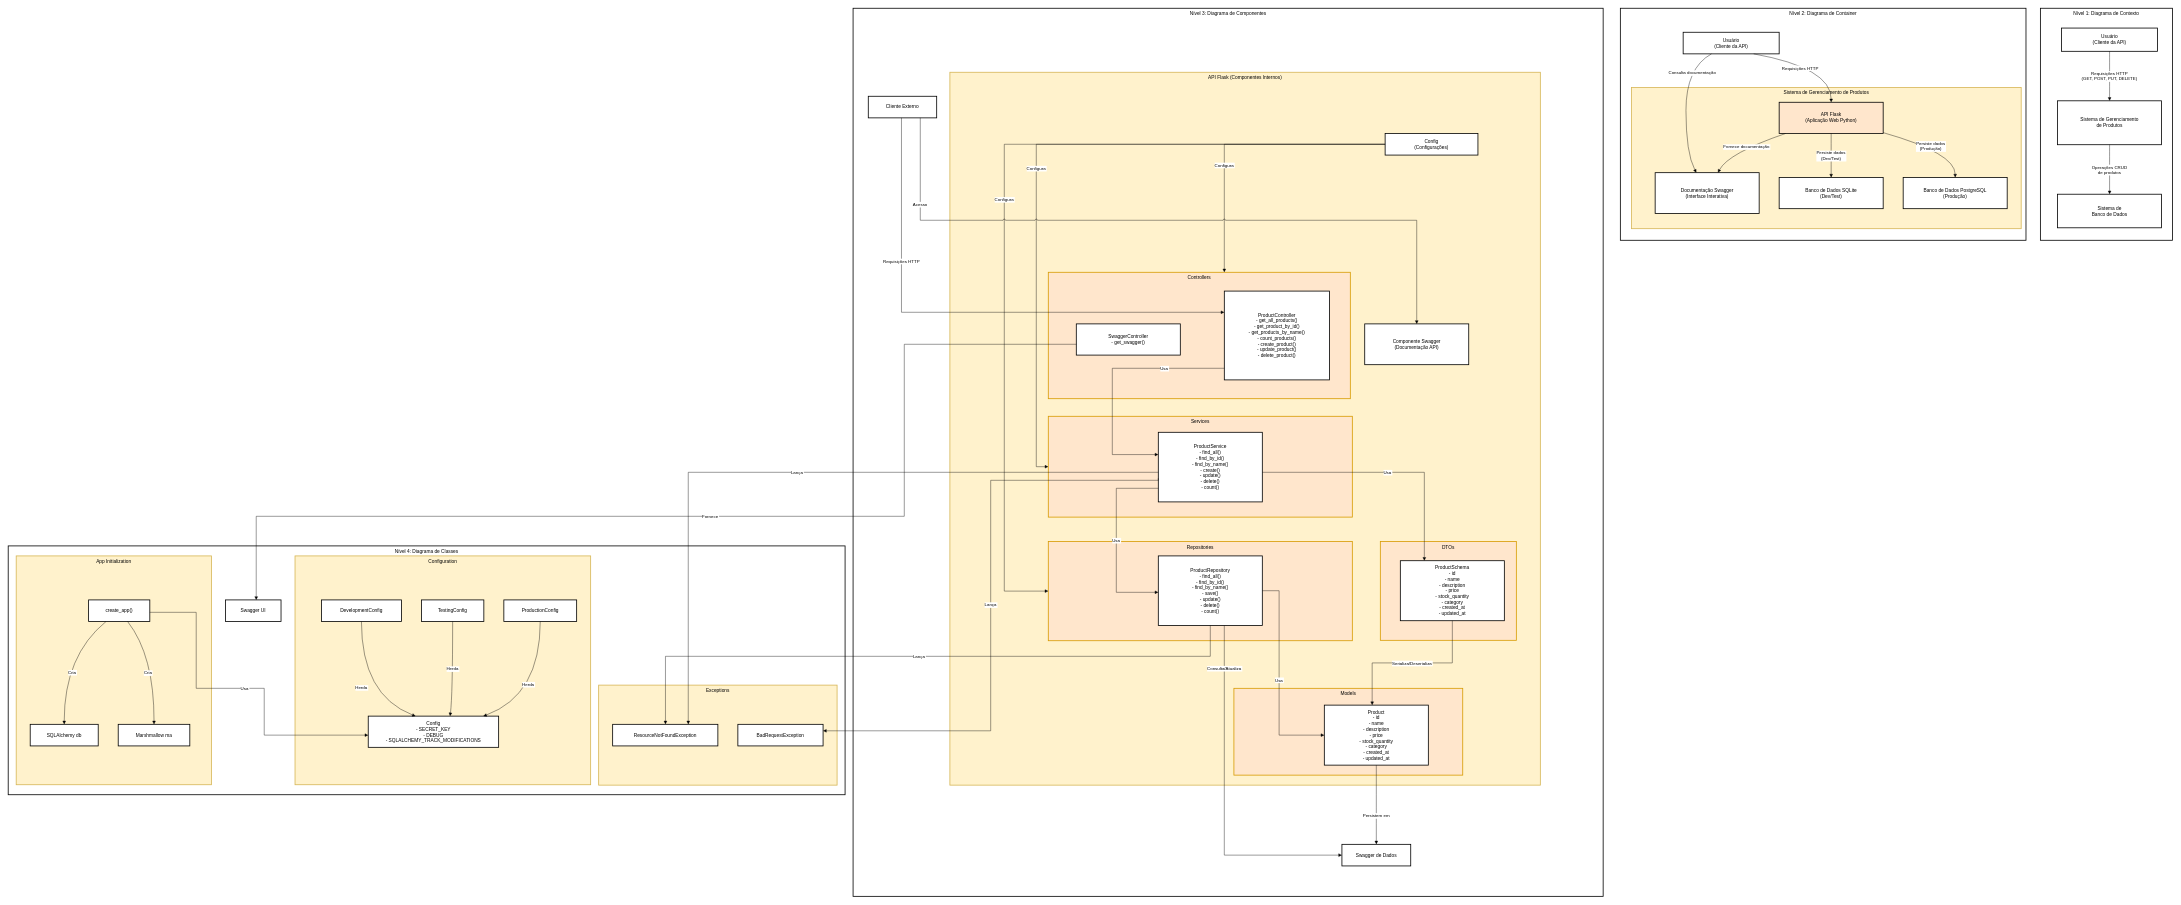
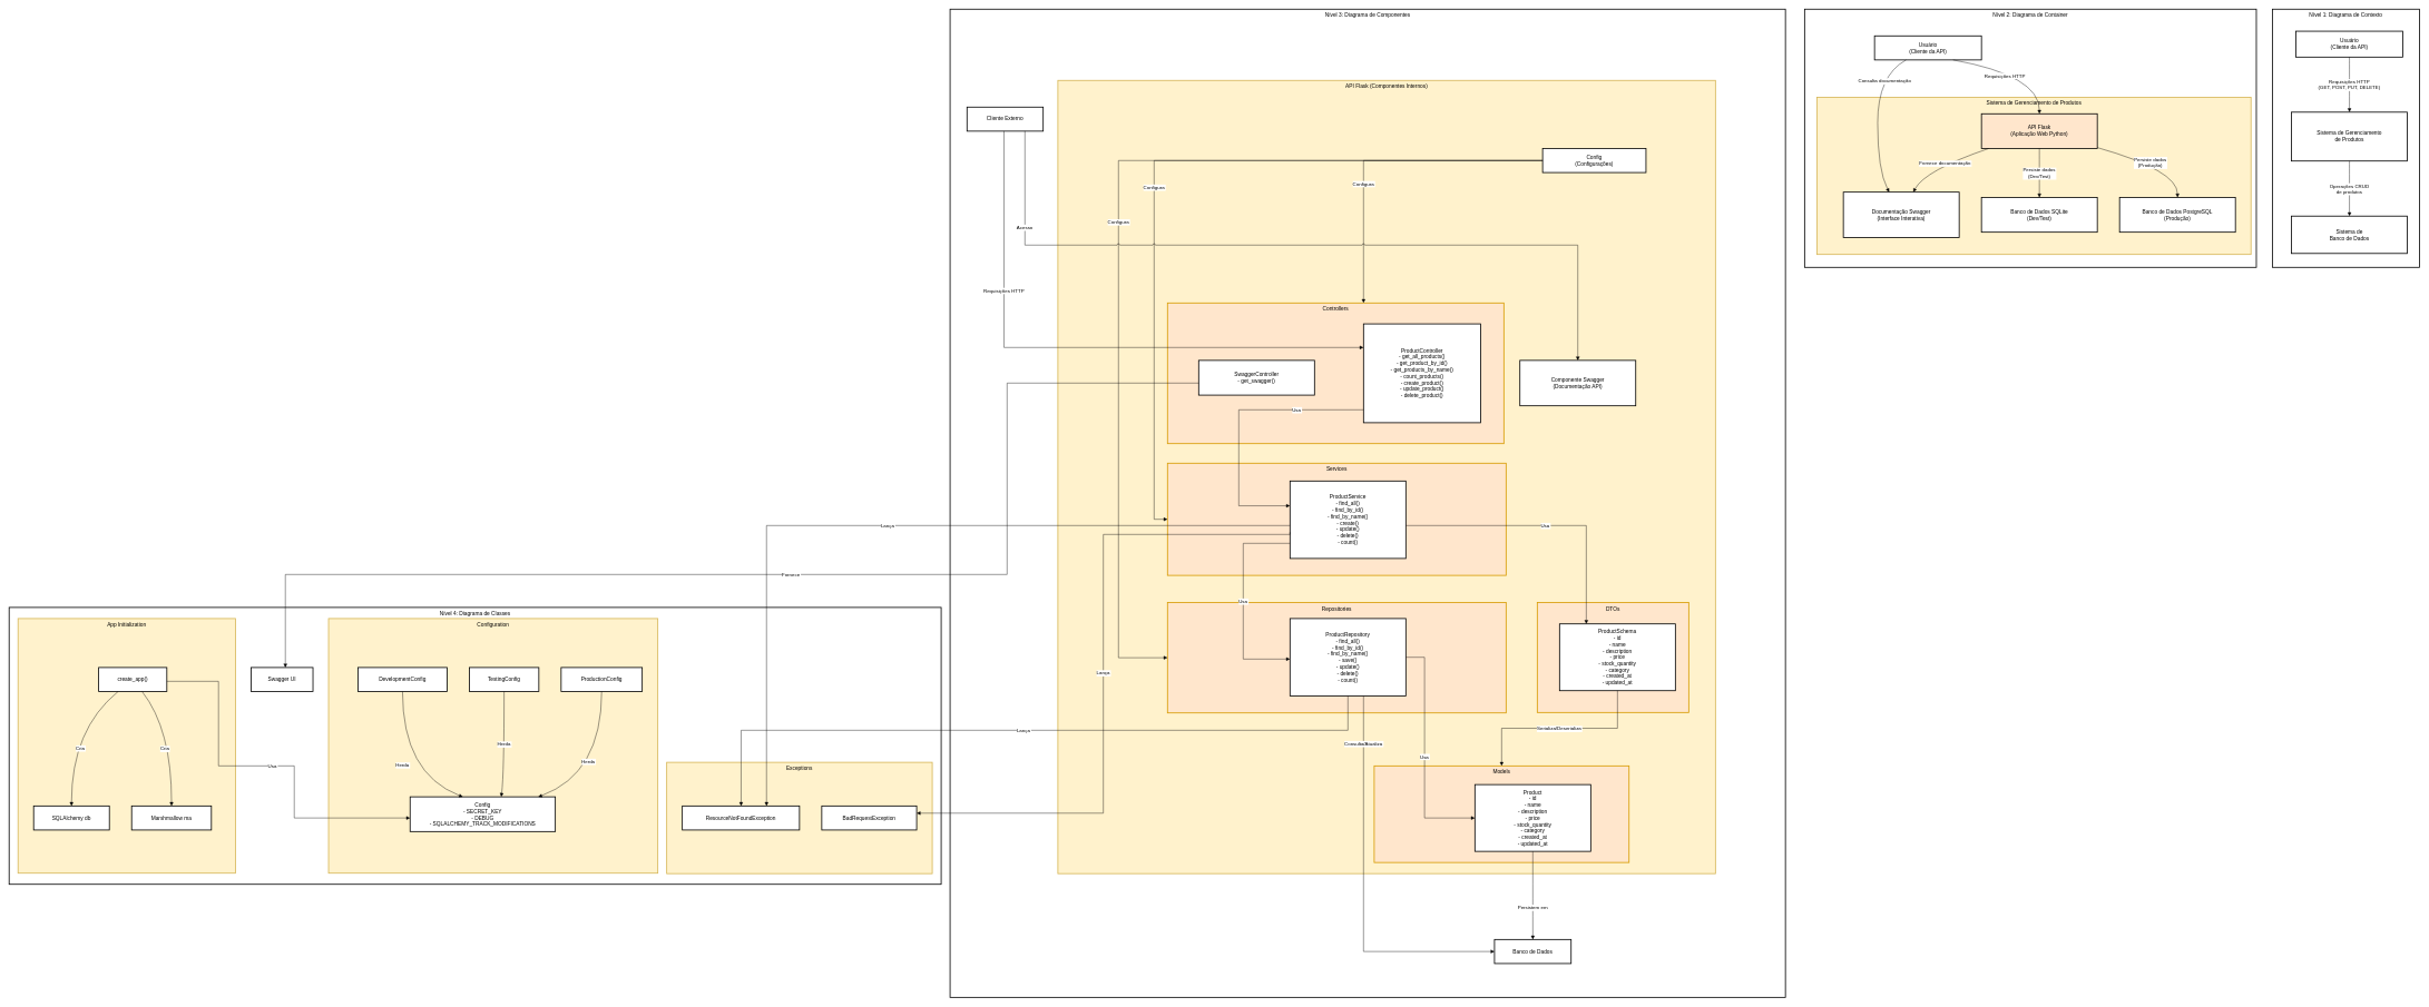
  <mxCell id="0" />
  <mxCell id="1" parent="0" />
  <mxCell id="2" value="Nível 1: Diagrama de Contexto" style="whiteSpace=wrap;strokeWidth=2;verticalAlign=top;" vertex="1" parent="1"><mxGeometry x="5100" y="20" width="330" height="580" as="geometry" /></mxCell>
  <mxCell id="3" value="Usuário&#10;(Cliente da API)" style="whiteSpace=wrap;strokeWidth=2;" vertex="1" parent="2"><mxGeometry x="53" y="49.499" width="240" height="58.108" as="geometry" /></mxCell>
  <mxCell id="4" value="Sistema de Gerenciamento&#10;de Produtos" style="whiteSpace=wrap;strokeWidth=2;" vertex="1" parent="2"><mxGeometry x="43" y="231.354" width="260" height="109.759" as="geometry" /></mxCell>
  <mxCell id="5" value="Sistema de&#10;Banco de Dados" style="whiteSpace=wrap;strokeWidth=2;" vertex="1" parent="2"><mxGeometry x="43" y="464.861" width="260" height="83.933" as="geometry" /></mxCell>
  <mxCell id="6" value="Requisições HTTP&#10;(GET, POST, PUT, DELETE)" style="curved=1;startArrow=none;endArrow=block;exitX=0.5;exitY=0.99;entryX=0.5;entryY=0;rounded=0;" edge="1" parent="2" source="3" target="4"><mxGeometry relative="1" as="geometry"><Array as="points" /></mxGeometry></mxCell>
  <mxCell id="7" value="Operações CRUD&#10;de produtos" style="curved=1;startArrow=none;endArrow=block;exitX=0.5;exitY=1;entryX=0.5;entryY=-0.01;rounded=0;" edge="1" parent="2" source="4" target="5"><mxGeometry relative="1" as="geometry"><Array as="points" /></mxGeometry></mxCell>
  <mxCell id="8" value="Nível 2: Diagrama de Container" style="whiteSpace=wrap;strokeWidth=2;verticalAlign=top;" vertex="1" parent="1"><mxGeometry x="4050" y="20" width="1014" height="580" as="geometry" /></mxCell>
  <mxCell id="9" value="Sistema de Gerenciamento de Produtos" style="whiteSpace=wrap;strokeWidth=2;verticalAlign=top;fillColor=#fff2cc;strokeColor=#d6b656;" vertex="1" parent="8"><mxGeometry x="28" y="198" width="974" height="353" as="geometry" /></mxCell>
  <mxCell id="10" value="API Flask&#10;(Aplicação Web Python)" style="whiteSpace=wrap;strokeWidth=2;fillColor=#ffe6cc;" vertex="1" parent="8"><mxGeometry x="397" y="235" width="260" height="78" as="geometry" /></mxCell>
  <mxCell id="11" value="Usuário&#10;(Cliente da API)" style="whiteSpace=wrap;strokeWidth=2;" vertex="1" parent="8"><mxGeometry x="157" y="60" width="240" height="54" as="geometry" /></mxCell>
  <mxCell id="12" value="Documentação Swagger&#10;(Interface Interativa)" style="whiteSpace=wrap;strokeWidth=2;" vertex="1" parent="8"><mxGeometry x="87" y="411" width="260" height="102" as="geometry" /></mxCell>
  <mxCell id="13" value="Banco de Dados SQLite&#10;(Dev/Test)" style="whiteSpace=wrap;strokeWidth=2;" vertex="1" parent="8"><mxGeometry x="397" y="423" width="260" height="78" as="geometry" /></mxCell>
  <mxCell id="14" value="Banco de Dados PostgreSQL&#10;(Produção)" style="whiteSpace=wrap;strokeWidth=2;" vertex="1" parent="8"><mxGeometry x="707" y="423" width="260" height="78" as="geometry" /></mxCell>
  <mxCell id="15" value="Requisições HTTP" style="curved=1;startArrow=none;endArrow=block;exitX=0.73;exitY=0.99;entryX=0.5;entryY=0;rounded=0;" edge="1" parent="8" source="11" target="10"><mxGeometry x="-0.146" y="-14" relative="1" as="geometry"><Array as="points"><mxPoint x="527" y="149" /></Array><mxPoint as="offset" /></mxGeometry></mxCell>
  <mxCell id="16" value="Consulta documentação" style="curved=1;startArrow=none;endArrow=block;rounded=0;" edge="1" parent="8" source="11" target="12"><mxGeometry x="-0.5" y="16" relative="1" as="geometry"><Array as="points"><mxPoint x="164" y="149" /><mxPoint x="164" y="362" /></Array><mxPoint as="offset" /></mxGeometry></mxCell>
  <mxCell id="17" value="Fornece documentação" style="curved=1;startArrow=none;endArrow=block;rounded=0;" edge="1" parent="8" source="10" target="12"><mxGeometry relative="1" as="geometry"><Array as="points"><mxPoint x="270" y="362" /></Array></mxGeometry></mxCell>
  <mxCell id="18" value="Persiste dados&#10;(Dev/Test)" style="curved=1;startArrow=none;endArrow=block;exitX=0.5;exitY=1;entryX=0.5;entryY=0.01;rounded=0;" edge="1" parent="8" source="10" target="13"><mxGeometry relative="1" as="geometry"><Array as="points" /></mxGeometry></mxCell>
  <mxCell id="19" value="Persiste dados&#10;(Produção)" style="curved=1;startArrow=none;endArrow=block;rounded=0;" edge="1" parent="8" source="10" target="14"><mxGeometry relative="1" as="geometry"><Array as="points"><mxPoint x="837" y="362" /></Array></mxGeometry></mxCell>
  <mxCell id="20" value="Nível 3: Diagrama de Componentes" style="whiteSpace=wrap;strokeWidth=2;verticalAlign=top;" vertex="1" parent="1"><mxGeometry x="2132" y="20" width="1875" height="2220" as="geometry" /></mxCell>
  <mxCell id="21" value="Nível 4: Diagrama de Classes" style="whiteSpace=wrap;strokeWidth=2;verticalAlign=top;" vertex="1" parent="1"><mxGeometry x="20" y="1364" width="2092" height="622" as="geometry" /></mxCell>
  <mxCell id="22" value="Exceptions" style="whiteSpace=wrap;strokeWidth=2;verticalAlign=top;fillColor=#fff2cc;strokeColor=#d6b656;" vertex="1" parent="1"><mxGeometry x="1496" y="1712" width="596" height="250" as="geometry" /></mxCell>
  <mxCell id="23" value="App Initialization" style="whiteSpace=wrap;strokeWidth=2;verticalAlign=top;fillColor=#fff2cc;strokeColor=#d6b656;" vertex="1" parent="1"><mxGeometry x="40" y="1389" width="488" height="572" as="geometry" /></mxCell>
  <mxCell id="24" value="Configuration" style="whiteSpace=wrap;strokeWidth=2;verticalAlign=top;fillColor=#fff2cc;strokeColor=#d6b656;" vertex="1" parent="1"><mxGeometry x="737" y="1389" width="739" height="572" as="geometry" /></mxCell>
  <mxCell id="25" value="API Flask (Componentes Internos)" style="whiteSpace=wrap;strokeWidth=2;verticalAlign=top;fillColor=#fff2cc;strokeColor=#d6b656;" vertex="1" parent="1"><mxGeometry x="2374" y="180" width="1476" height="1782" as="geometry" /></mxCell>
  <mxCell id="26" value="DTOs" style="whiteSpace=wrap;strokeWidth=2;verticalAlign=top;fillColor=#ffe6cc;strokeColor=#d79b00;" vertex="1" parent="1"><mxGeometry x="3450" y="1353" width="340" height="247" as="geometry" /></mxCell>
  <mxCell id="27" value="Models" style="whiteSpace=wrap;strokeWidth=2;verticalAlign=top;fillColor=#ffe6cc;strokeColor=#d79b00;" vertex="1" parent="1"><mxGeometry x="3084" y="1720" width="572" height="217" as="geometry" /></mxCell>
  <mxCell id="28" value="Repositories" style="whiteSpace=wrap;strokeWidth=2;verticalAlign=top;fillColor=#ffe6cc;strokeColor=#d79b00;" vertex="1" parent="1"><mxGeometry x="2620" y="1353" width="760" height="248" as="geometry" /></mxCell>
  <mxCell id="29" value="Services" style="whiteSpace=wrap;strokeWidth=2;verticalAlign=top;fillColor=#ffe6cc;strokeColor=#d79b00;" vertex="1" parent="1"><mxGeometry x="2620" y="1040" width="760" height="252" as="geometry" /></mxCell>
  <mxCell id="30" value="Controllers" style="whiteSpace=wrap;strokeWidth=2;verticalAlign=top;fillColor=#ffe6cc;strokeColor=#d79b00;" vertex="1" parent="1"><mxGeometry x="2620" y="680" width="755" height="316" as="geometry" /></mxCell>
  <mxCell id="31" value="Componente Swagger&#10;(Documentação API)" style="whiteSpace=wrap;strokeWidth=2;" vertex="1" parent="1"><mxGeometry x="3411" y="809" width="260" height="102" as="geometry" /></mxCell>
  <mxCell id="32" value="Config&#10;(Configurações)" style="whiteSpace=wrap;strokeWidth=2;" vertex="1" parent="1"><mxGeometry x="3462" y="333" width="232" height="54" as="geometry" /></mxCell>
  <mxCell id="33" value="Cliente Externo" style="whiteSpace=wrap;strokeWidth=2;" vertex="1" parent="1"><mxGeometry x="2170" y="240" width="171" height="54" as="geometry" /></mxCell>
- <mxCell id="34" value="Swagger de Dados" style="whiteSpace=wrap;strokeWidth=2;" vertex="1" parent="1"><mxGeometry x="3354" y="2110" width="172" height="54" as="geometry" /></mxCell>
+ <mxCell id="34" value="Banco de Dados" style="whiteSpace=wrap;strokeWidth=2;" vertex="1" parent="1"><mxGeometry x="3354" y="2110" width="172" height="54" as="geometry" /></mxCell>
  <mxCell id="35" value="ProductController&#10;- get_all_products()&#10;- get_product_by_id()&#10;- get_products_by_name()&#10;- count_products()&#10;- create_product()&#10;- update_product()&#10;- delete_product()" style="whiteSpace=wrap;strokeWidth=2;" vertex="1" parent="1"><mxGeometry x="3060" y="727" width="263" height="222" as="geometry" /></mxCell>
  <mxCell id="36" value="SwaggerController&#10;- get_swagger()" style="whiteSpace=wrap;strokeWidth=2;" vertex="1" parent="1"><mxGeometry x="2690" y="809" width="260" height="78" as="geometry" /></mxCell>
  <mxCell id="37" value="ProductService&#10;- find_all()&#10;- find_by_id()&#10;- find_by_name()&#10;- create()&#10;- update()&#10;- delete()&#10;- count()" style="whiteSpace=wrap;strokeWidth=2;" vertex="1" parent="1"><mxGeometry x="2895" y="1080" width="260" height="174" as="geometry" /></mxCell>
  <mxCell id="38" value="ProductRepository&#10;- find_all()&#10;- find_by_id()&#10;- find_by_name()&#10;- save()&#10;- update()&#10;- delete()&#10;- count()" style="whiteSpace=wrap;strokeWidth=2;" vertex="1" parent="1"><mxGeometry x="2895" y="1389" width="260" height="174" as="geometry" /></mxCell>
  <mxCell id="39" value="Product&#10;- id&#10;- name&#10;- description&#10;- price&#10;- stock_quantity&#10;- category&#10;- created_at&#10;- updated_at" style="whiteSpace=wrap;strokeWidth=2;" vertex="1" parent="1"><mxGeometry x="3310" y="1762" width="260" height="150" as="geometry" /></mxCell>
  <mxCell id="40" value="ProductSchema&#10;- id&#10;- name&#10;- description&#10;- price&#10;- stock_quantity&#10;- category&#10;- created_at&#10;- updated_at" style="whiteSpace=wrap;strokeWidth=2;" vertex="1" parent="1"><mxGeometry x="3500" y="1401" width="260" height="150" as="geometry" /></mxCell>
  <mxCell id="41" value="ResourceNotFoundException" style="whiteSpace=wrap;strokeWidth=2;" vertex="1" parent="1"><mxGeometry x="1531" y="1810" width="263" height="54" as="geometry" /></mxCell>
  <mxCell id="42" value="BadRequestException" style="whiteSpace=wrap;strokeWidth=2;" vertex="1" parent="1"><mxGeometry x="1844" y="1810" width="213" height="54" as="geometry" /></mxCell>
  <mxCell id="43" value="Config&#10;- SECRET_KEY&#10;- DEBUG&#10;- SQLALCHEMY_TRACK_MODIFICATIONS" style="whiteSpace=wrap;strokeWidth=2;" vertex="1" parent="1"><mxGeometry x="920" y="1789.5" width="326" height="78" as="geometry" /></mxCell>
  <mxCell id="44" value="DevelopmentConfig" style="whiteSpace=wrap;strokeWidth=2;" vertex="1" parent="1"><mxGeometry x="803" y="1499" width="200" height="54" as="geometry" /></mxCell>
  <mxCell id="45" value="TestingConfig" style="whiteSpace=wrap;strokeWidth=2;" vertex="1" parent="1"><mxGeometry x="1053" y="1499" width="156" height="54" as="geometry" /></mxCell>
  <mxCell id="46" value="ProductionConfig" style="whiteSpace=wrap;strokeWidth=2;" vertex="1" parent="1"><mxGeometry x="1259" y="1499" width="182" height="54" as="geometry" /></mxCell>
  <mxCell id="47" value="create_app()" style="whiteSpace=wrap;strokeWidth=2;" vertex="1" parent="1"><mxGeometry x="221" y="1499" width="153" height="54" as="geometry" /></mxCell>
  <mxCell id="48" value="SQLAlchemy db" style="whiteSpace=wrap;strokeWidth=2;" vertex="1" parent="1"><mxGeometry x="75" y="1810" width="170" height="54" as="geometry" /></mxCell>
  <mxCell id="49" value="Marshmallow ma" style="whiteSpace=wrap;strokeWidth=2;" vertex="1" parent="1"><mxGeometry x="295" y="1810" width="179" height="54" as="geometry" /></mxCell>
  <mxCell id="50" value="Swagger UI" style="whiteSpace=wrap;strokeWidth=2;" vertex="1" parent="1"><mxGeometry x="563" y="1499" width="139" height="54" as="geometry" /></mxCell>
  <mxCell id="51" value="Usa" style="startArrow=none;endArrow=block;entryX=0;entryY=0.32;rounded=0;edgeStyle=orthogonalEdgeStyle;" edge="1" parent="1" source="35" target="37"><mxGeometry x="-0.509" relative="1" as="geometry"><Array as="points"><mxPoint x="2780" y="920" /><mxPoint x="2780" y="1136" /></Array><mxPoint as="offset" /></mxGeometry></mxCell>
  <mxCell id="52" value="Fornece" style="startArrow=none;endArrow=block;rounded=0;edgeStyle=orthogonalEdgeStyle;jumpStyle=arc;" edge="1" parent="1" source="36" target="50"><mxGeometry relative="1" as="geometry"><Array as="points"><mxPoint x="2260" y="860" /><mxPoint x="2260" y="1290" /><mxPoint x="640" y="1290" /></Array></mxGeometry></mxCell>
  <mxCell id="53" value="Usa" style="startArrow=none;endArrow=block;rounded=0;edgeStyle=orthogonalEdgeStyle;" edge="1" parent="1" source="37" target="38"><mxGeometry relative="1" as="geometry"><Array as="points"><mxPoint x="2790" y="1220" /><mxPoint x="2790" y="1480" /></Array></mxGeometry></mxCell>
  <mxCell id="54" value="Usa" style="startArrow=none;endArrow=block;rounded=0;edgeStyle=orthogonalEdgeStyle;" edge="1" parent="1" source="37" target="40"><mxGeometry relative="1" as="geometry"><Array as="points"><mxPoint x="3560" y="1180" /></Array></mxGeometry></mxCell>
  <mxCell id="55" value="Lança" style="startArrow=none;endArrow=block;rounded=0;edgeStyle=orthogonalEdgeStyle;" edge="1" parent="1" source="37" target="41"><mxGeometry relative="1" as="geometry"><Array as="points"><mxPoint x="1720" y="1180" /></Array></mxGeometry></mxCell>
  <mxCell id="56" value="Lança" style="startArrow=none;endArrow=block;exitX=0;exitY=0.66;entryX=1;entryY=0.3;rounded=0;edgeStyle=orthogonalEdgeStyle;jumpStyle=arc;" edge="1" parent="1" source="37" target="42"><mxGeometry relative="1" as="geometry"><Array as="points"><mxPoint x="2895" y="1200" /><mxPoint x="2476" y="1200" /><mxPoint x="2476" y="1826" /></Array></mxGeometry></mxCell>
  <mxCell id="57" value="Usa" style="startArrow=none;endArrow=block;rounded=0;edgeStyle=orthogonalEdgeStyle;" edge="1" parent="1" source="38" target="39"><mxGeometry x="0.031" relative="1" as="geometry"><Array as="points"><mxPoint x="3197" y="1837" /></Array><mxPoint y="-1" as="offset" /></mxGeometry></mxCell>
  <mxCell id="58" value="Lança" style="startArrow=none;endArrow=block;rounded=0;edgeStyle=orthogonalEdgeStyle;" edge="1" parent="1" source="38" target="41"><mxGeometry relative="1" as="geometry"><Array as="points"><mxPoint x="3025" y="1640" /><mxPoint x="1663" y="1640" /></Array></mxGeometry></mxCell>
- <mxCell id="59" value="Serializa/Deserializa" style="startArrow=none;endArrow=block;exitX=0.5;exitY=1;entryX=0.46;entryY=0;rounded=0;edgeStyle=orthogonalEdgeStyle;" edge="1" parent="1" source="40" target="39"><mxGeometry relative="1" as="geometry" /></mxCell>
+ <mxCell id="59" value="Serializa/Deserializa" style="startArrow=none;endArrow=block;exitX=0.5;exitY=1;rounded=0;edgeStyle=orthogonalEdgeStyle;" edge="1" parent="1" source="40" target="27"><mxGeometry relative="1" as="geometry" /></mxCell>
  <mxCell id="60" value="Herda" style="curved=1;startArrow=none;endArrow=block;exitX=0.5;exitY=1.01;entryX=0.36;entryY=-0.01;rounded=0;" edge="1" parent="1" source="44" target="43"><mxGeometry relative="1" as="geometry"><Array as="points"><mxPoint x="903" y="1737" /></Array></mxGeometry></mxCell>
  <mxCell id="61" value="Herda" style="curved=1;startArrow=none;endArrow=block;exitX=0.5;exitY=1.01;entryX=0.63;entryY=-0.01;rounded=0;" edge="1" parent="1" source="45" target="43"><mxGeometry relative="1" as="geometry"><Array as="points"><mxPoint x="1131" y="1737" /></Array></mxGeometry></mxCell>
  <mxCell id="62" value="Herda" style="curved=1;startArrow=none;endArrow=block;exitX=0.5;exitY=1.01;entryX=0.89;entryY=-0.01;rounded=0;" edge="1" parent="1" source="46" target="43"><mxGeometry x="-0.065" y="-30" relative="1" as="geometry"><Array as="points"><mxPoint x="1350" y="1737" /></Array><mxPoint as="offset" /></mxGeometry></mxCell>
  <mxCell id="63" value="Cria" style="curved=1;startArrow=none;endArrow=block;exitX=0.28;exitY=1.01;entryX=0.5;entryY=-0.01;rounded=0;" edge="1" parent="1" source="47" target="48"><mxGeometry x="0.152" y="20" relative="1" as="geometry"><Array as="points"><mxPoint x="160" y="1638" /></Array><mxPoint as="offset" /></mxGeometry></mxCell>
  <mxCell id="64" value="Cria" style="curved=1;startArrow=none;endArrow=block;exitX=0.64;exitY=1.01;entryX=0.5;entryY=-0.01;rounded=0;" edge="1" parent="1" source="47" target="49"><mxGeometry x="0.071" y="-15" relative="1" as="geometry"><Array as="points"><mxPoint x="385" y="1638" /></Array><mxPoint y="1" as="offset" /></mxGeometry></mxCell>
  <mxCell id="65" value="Usa" style="startArrow=none;endArrow=block;rounded=0;edgeStyle=orthogonalEdgeStyle;" edge="1" parent="1" source="47" target="43"><mxGeometry relative="1" as="geometry"><Array as="points"><mxPoint x="490" y="1530" /><mxPoint x="490" y="1720" /><mxPoint x="660" y="1720" /><mxPoint x="660" y="1837" /></Array></mxGeometry></mxCell>
  <mxCell id="66" value="Requisições HTTP" style="startArrow=none;endArrow=block;rounded=0;edgeStyle=orthogonalEdgeStyle;jumpStyle=arc;" edge="1" parent="1" source="33" target="35"><mxGeometry x="-0.447" relative="1" as="geometry"><Array as="points"><mxPoint x="2253" y="780" /></Array><mxPoint as="offset" /></mxGeometry></mxCell>
  <mxCell id="67" value="Persistem em" style="curved=1;startArrow=none;endArrow=block;rounded=0;" edge="1" parent="1" source="39" target="34"><mxGeometry x="0.275" relative="1" as="geometry"><Array as="points" /><mxPoint as="offset" /></mxGeometry></mxCell>
  <mxCell id="68" value="Consulta/Atualiza" style="startArrow=none;endArrow=block;rounded=0;edgeStyle=orthogonalEdgeStyle;" edge="1" parent="1" source="38" target="34"><mxGeometry x="-0.753" relative="1" as="geometry"><Array as="points"><mxPoint x="3060" y="2137" /></Array><mxPoint as="offset" /></mxGeometry></mxCell>
  <mxCell id="69" value="Configura" style="startArrow=none;endArrow=block;rounded=0;edgeStyle=orthogonalEdgeStyle;" edge="1" parent="1" source="32" target="30"><mxGeometry x="0.259" relative="1" as="geometry"><Array as="points"><mxPoint x="3060" y="360" /></Array><mxPoint as="offset" /></mxGeometry></mxCell>
  <mxCell id="70" value="Configura" style="startArrow=none;endArrow=block;rounded=0;edgeStyle=orthogonalEdgeStyle;" edge="1" parent="1" source="32" target="29"><mxGeometry x="0.091" relative="1" as="geometry"><Array as="points"><mxPoint x="2590" y="360" /><mxPoint x="2590" y="1166" /></Array><mxPoint as="offset" /></mxGeometry></mxCell>
  <mxCell id="71" value="Configura" style="startArrow=none;endArrow=block;rounded=0;edgeStyle=orthogonalEdgeStyle;" edge="1" parent="1" source="32" target="28"><mxGeometry relative="1" as="geometry"><Array as="points"><mxPoint x="2510" y="360" /><mxPoint x="2510" y="1477" /></Array></mxGeometry></mxCell>
  <mxCell id="72" value="Acesso" style="startArrow=none;endArrow=block;entryX=0.5;entryY=0;rounded=0;edgeStyle=orthogonalEdgeStyle;jumpStyle=arc;" edge="1" parent="1" source="33" target="31"><mxGeometry x="-0.754" relative="1" as="geometry"><Array as="points"><mxPoint x="2300" y="550" /><mxPoint x="3541" y="550" /></Array><mxPoint as="offset" /></mxGeometry></mxCell>
